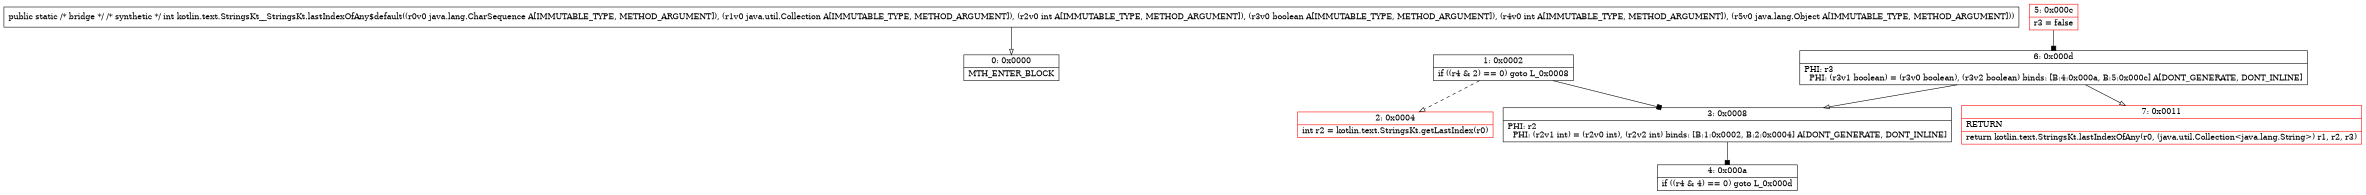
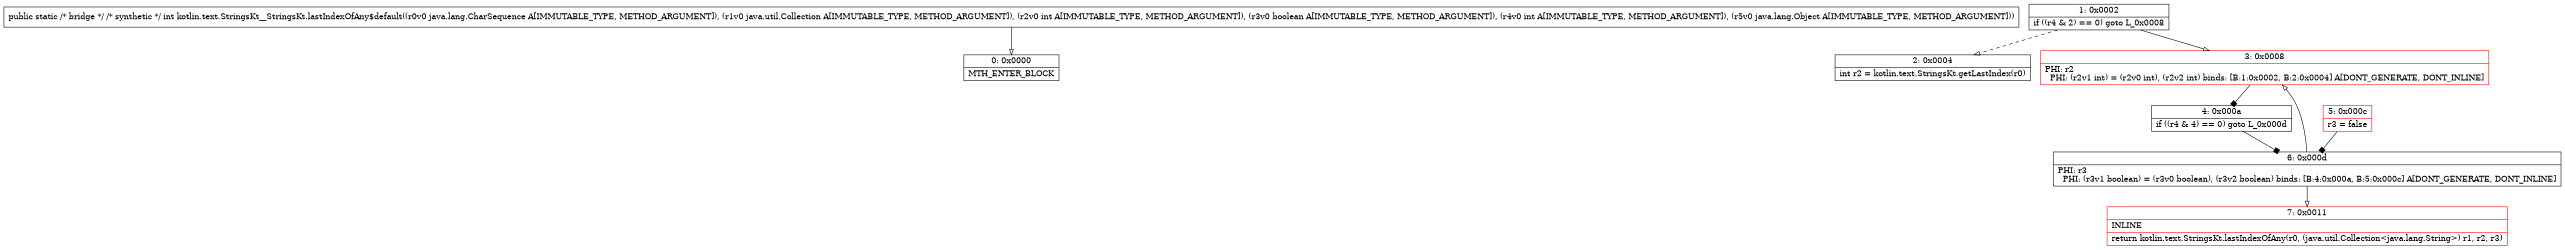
  digraph {
    node [color=black shape=record]
    edge [arrowhead=onormal]
    n1 [label="{0\:\ 0x0000|MTH_ENTER_BLOCK\l}"]
    n2 [label="{1\:\ 0x0002|if ((r4 & 2) == 0) goto L_0x0008\l}"]
-   n3 [color=red label="{2\:\ 0x0004|int r2 = kotlin.text.StringsKt.getLastIndex(r0)\l}"]
-   n4 [label="{3\:\ 0x0008|PHI: r2 \l  PHI: (r2v1 int) = (r2v0 int), (r2v2 int) binds: [B:1:0x0002, B:2:0x0004] A[DONT_GENERATE, DONT_INLINE]\l}"]
+   n3 [label="{2\:\ 0x0004|int r2 = kotlin.text.StringsKt.getLastIndex(r0)\l}"]
+   n4 [color=red label="{3\:\ 0x0008|PHI: r2 \l  PHI: (r2v1 int) = (r2v0 int), (r2v2 int) binds: [B:1:0x0002, B:2:0x0004] A[DONT_GENERATE, DONT_INLINE]\l}"]
    n5 [label="{4\:\ 0x000a|if ((r4 & 4) == 0) goto L_0x000d\l}"]
    n6 [label="{6\:\ 0x000d|PHI: r3 \l  PHI: (r3v1 boolean) = (r3v0 boolean), (r3v2 boolean) binds: [B:4:0x000a, B:5:0x000c] A[DONT_GENERATE, DONT_INLINE]\l}"]
    n7 [color=red label="{5\:\ 0x000c|r3 = false\l}"]
-   n8 [color=red label="{7\:\ 0x0011|RETURN\l|return kotlin.text.StringsKt.lastIndexOfAny(r0, (java.util.Collection\<java.lang.String\>) r1, r2, r3)\l}"]
+   n8 [color=red label="{7\:\ 0x0011|INLINE\l|return kotlin.text.StringsKt.lastIndexOfAny(r0, (java.util.Collection\<java.lang.String\>) r1, r2, r3)\l}"]
    n9 [label="{public static \/* bridge *\/ \/* synthetic *\/ int kotlin.text.StringsKt__StringsKt.lastIndexOfAny$default((r0v0 java.lang.CharSequence A[IMMUTABLE_TYPE, METHOD_ARGUMENT]), (r1v0 java.util.Collection A[IMMUTABLE_TYPE, METHOD_ARGUMENT]), (r2v0 int A[IMMUTABLE_TYPE, METHOD_ARGUMENT]), (r3v0 boolean A[IMMUTABLE_TYPE, METHOD_ARGUMENT]), (r4v0 int A[IMMUTABLE_TYPE, METHOD_ARGUMENT]), (r5v0 java.lang.Object A[IMMUTABLE_TYPE, METHOD_ARGUMENT])) }"]
    n2 -> n3 [style=dashed]
-   n2 -> n4 [arrowhead=box]
+   n2 -> n4
    n4 -> n5 [arrowhead=box]
+   n5 -> n6 [arrowhead=box]
    n6 -> n4
    n6 -> n8
    n7 -> n6 [arrowhead=box]
    n9 -> n1
  }
